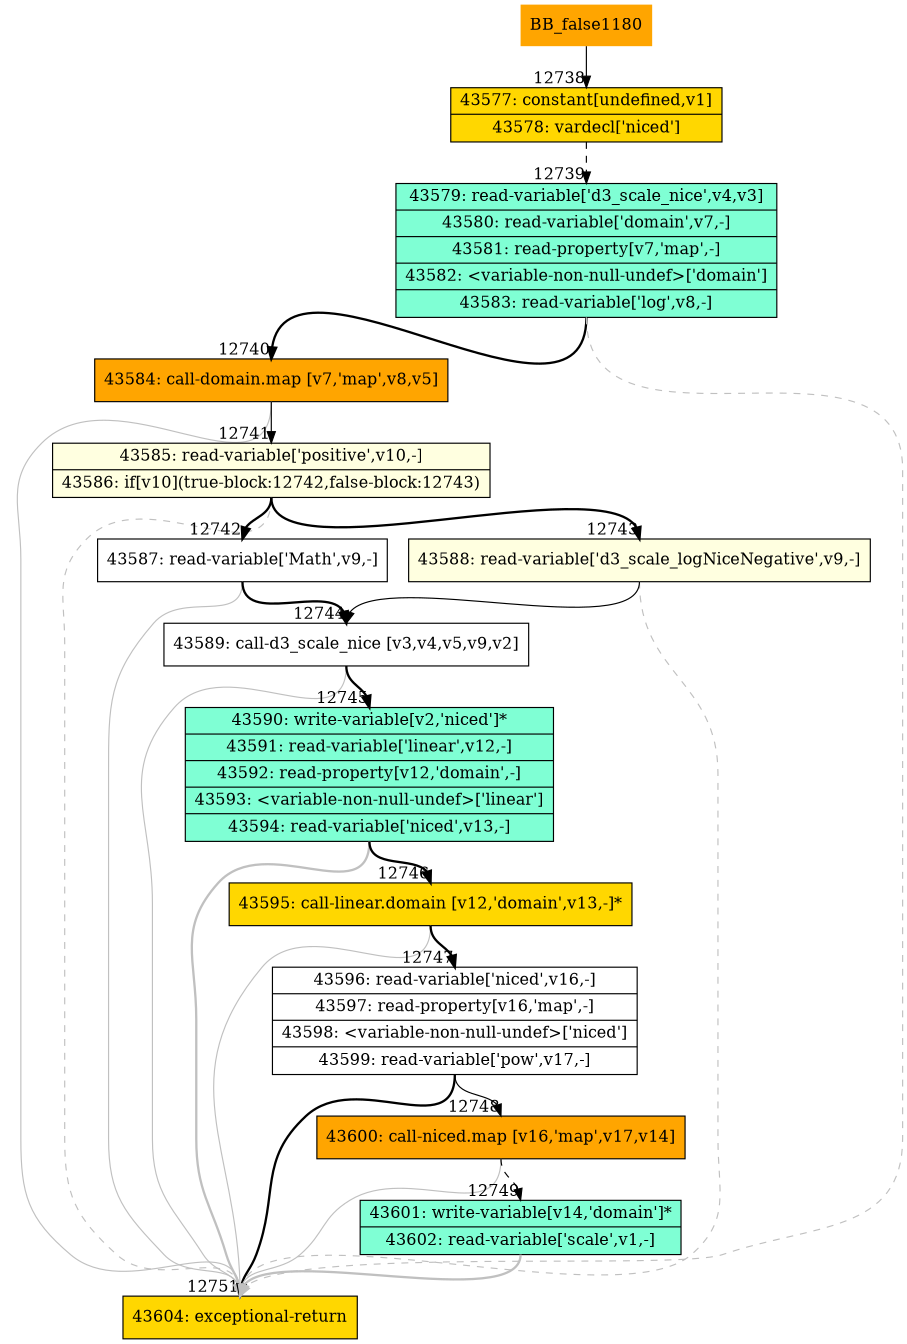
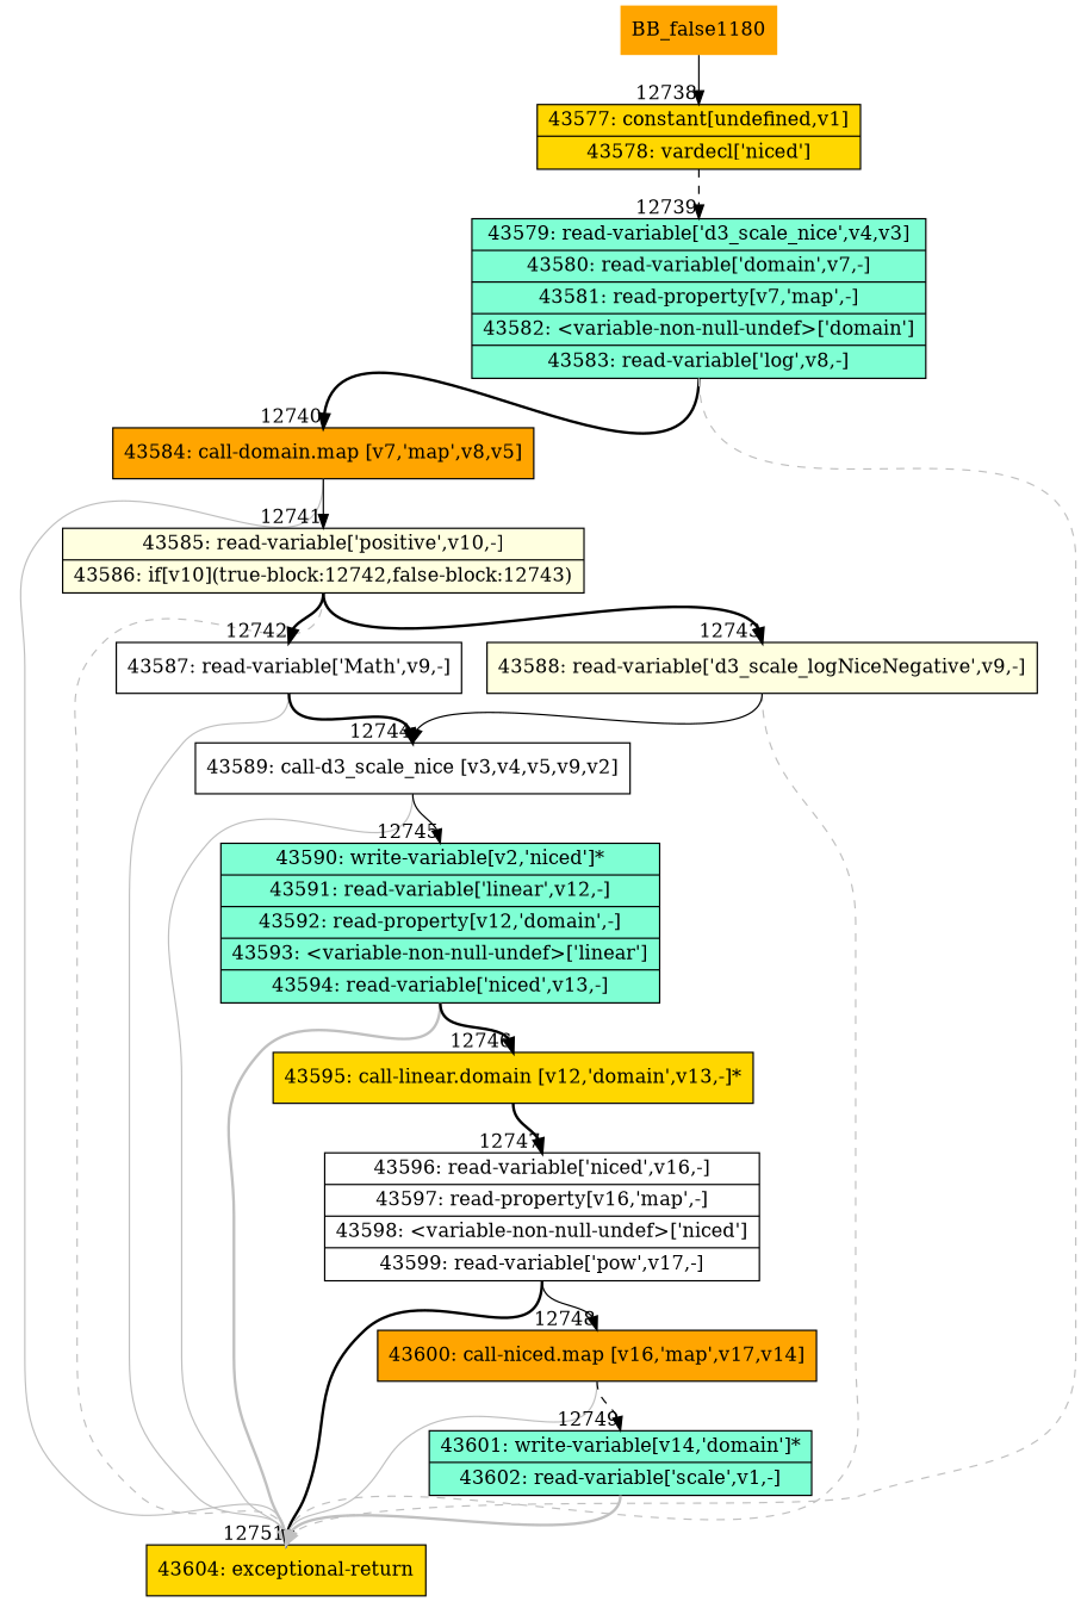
  digraph {
    rankdir=TD
    node [fillcolor=orange shape=record style=filled]
    edge [headport=n style=solid tailport=s]
    n1 [label=BB_false1180 shape=none]
    n2 [fillcolor=gold label="{43577: constant[undefined,v1]|43578: vardecl['niced']}"]
    n3 [fillcolor=aquamarine label="{43579: read-variable['d3_scale_nice',v4,v3]|43580: read-variable['domain',v7,-]|43581: read-property[v7,'map',-]|43582: \<variable-non-null-undef\>['domain']|43583: read-variable['log',v8,-]}"]
    n4 [label="{43584: call-domain.map [v7,'map',v8,v5]}"]
    n5 [fillcolor=gold label="{43604: exceptional-return}"]
    n6 [fillcolor=lightyellow label="{43585: read-variable['positive',v10,-]|43586: if[v10](true-block:12742,false-block:12743)}"]
    n7 [fillcolor=white label="{43587: read-variable['Math',v9,-]}"]
    n8 [fillcolor=lightyellow label="{43588: read-variable['d3_scale_logNiceNegative',v9,-]}"]
    n9 [fillcolor=white label="{43589: call-d3_scale_nice [v3,v4,v5,v9,v2]}"]
    n10 [fillcolor=aquamarine label="{43590: write-variable[v2,'niced']*|43591: read-variable['linear',v12,-]|43592: read-property[v12,'domain',-]|43593: \<variable-non-null-undef\>['linear']|43594: read-variable['niced',v13,-]}"]
    n11 [fillcolor=gold label="{43595: call-linear.domain [v12,'domain',v13,-]*}"]
    n12 [fillcolor=white label="{43596: read-variable['niced',v16,-]|43597: read-property[v16,'map',-]|43598: \<variable-non-null-undef\>['niced']|43599: read-variable['pow',v17,-]}"]
    n13 [label="{43600: call-niced.map [v16,'map',v17,v14]}"]
    n14 [fillcolor=aquamarine label="{43601: write-variable[v14,'domain']*|43602: read-variable['scale',v1,-]}"]
    n1 -> n2 [headlabel="    12738"]
    n2 -> n3 [headlabel="      12739" style=dashed]
    n3 -> n4 [headlabel="      12740" style=bold]
    n3 -> n5 [color=gray headlabel="      12751" style=dashed]
    n4 -> n5 [color=gray]
    n4 -> n6 [headlabel="      12741"]
    n6 -> n5 [color=gray style=dashed]
    n6 -> n7 [headlabel="      12742" style=bold]
    n6 -> n8 [headlabel="      12743" style=bold]
    n7 -> n5 [color=gray]
    n7 -> n9 [headlabel="      12744" style=bold]
    n8 -> n5 [color=gray style=dashed]
    n8 -> n9
    n9 -> n5 [color=gray]
-   n9 -> n10 [headlabel="      12745" style=bold]
+   n9 -> n10 [headlabel="      12745"]
    n10 -> n5 [color=gray style=bold]
    n10 -> n11 [headlabel="      12746" style=bold]
-   n11 -> n5 [color=gray]
    n11 -> n12 [headlabel="      12747" style=bold]
    n12 -> n5 [color=black style=bold]
    n12 -> n13 [headlabel="      12748"]
    n13 -> n5 [color=gray]
    n13 -> n14 [headlabel="      12749" style=dashed]
    n14 -> n5 [color=gray style=bold]
  }
